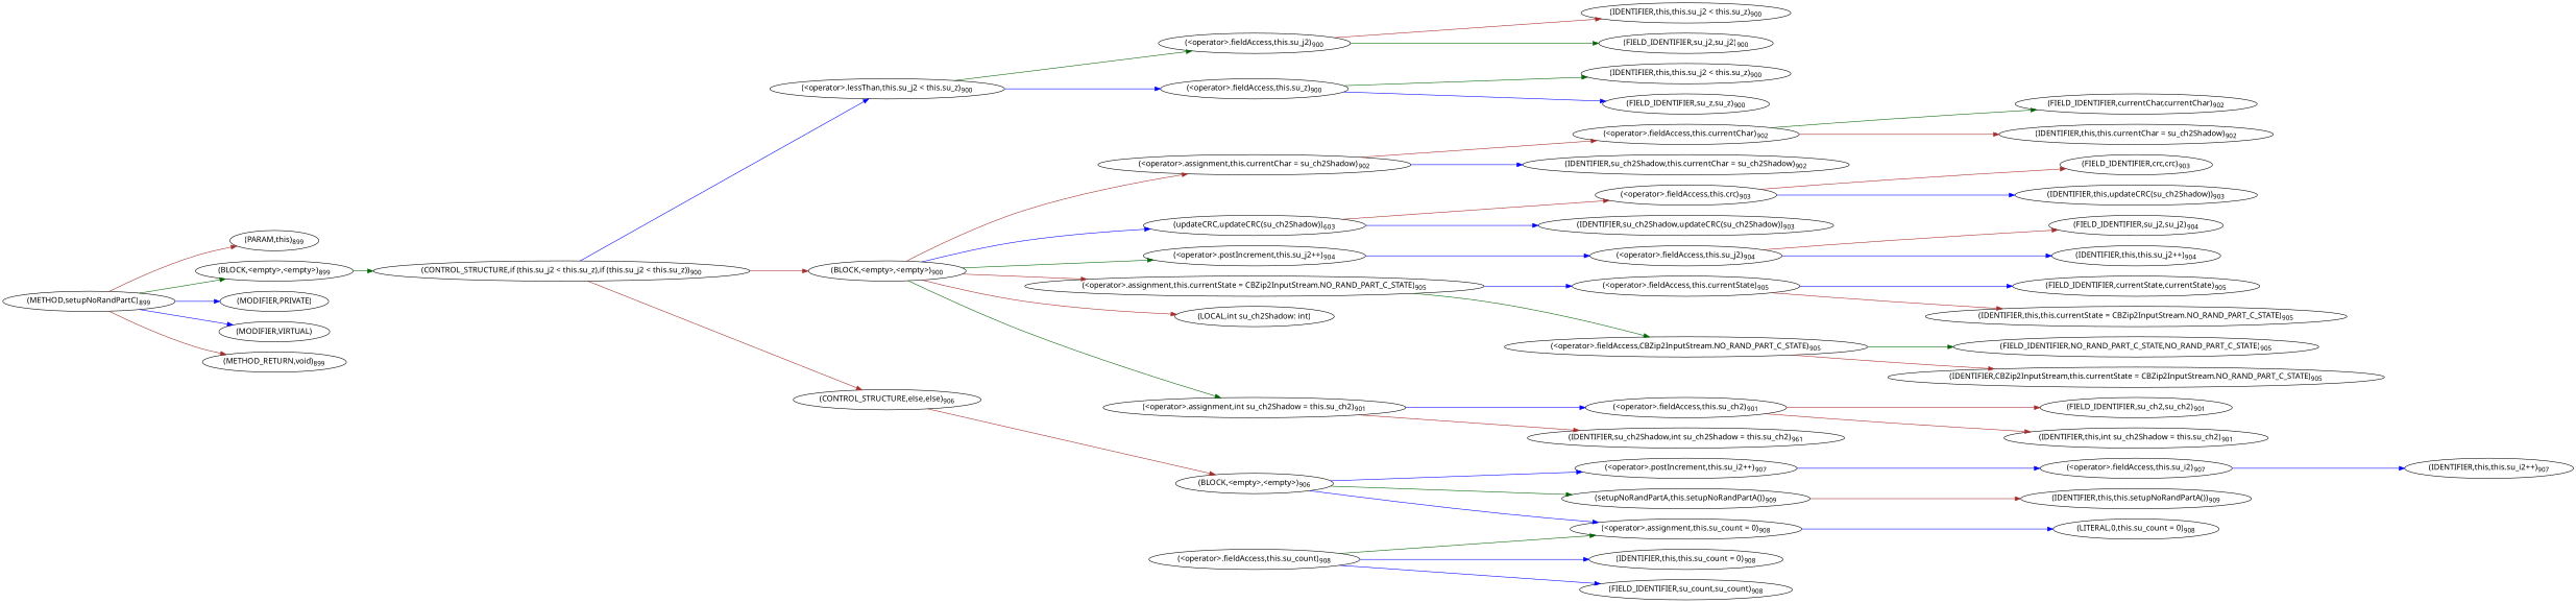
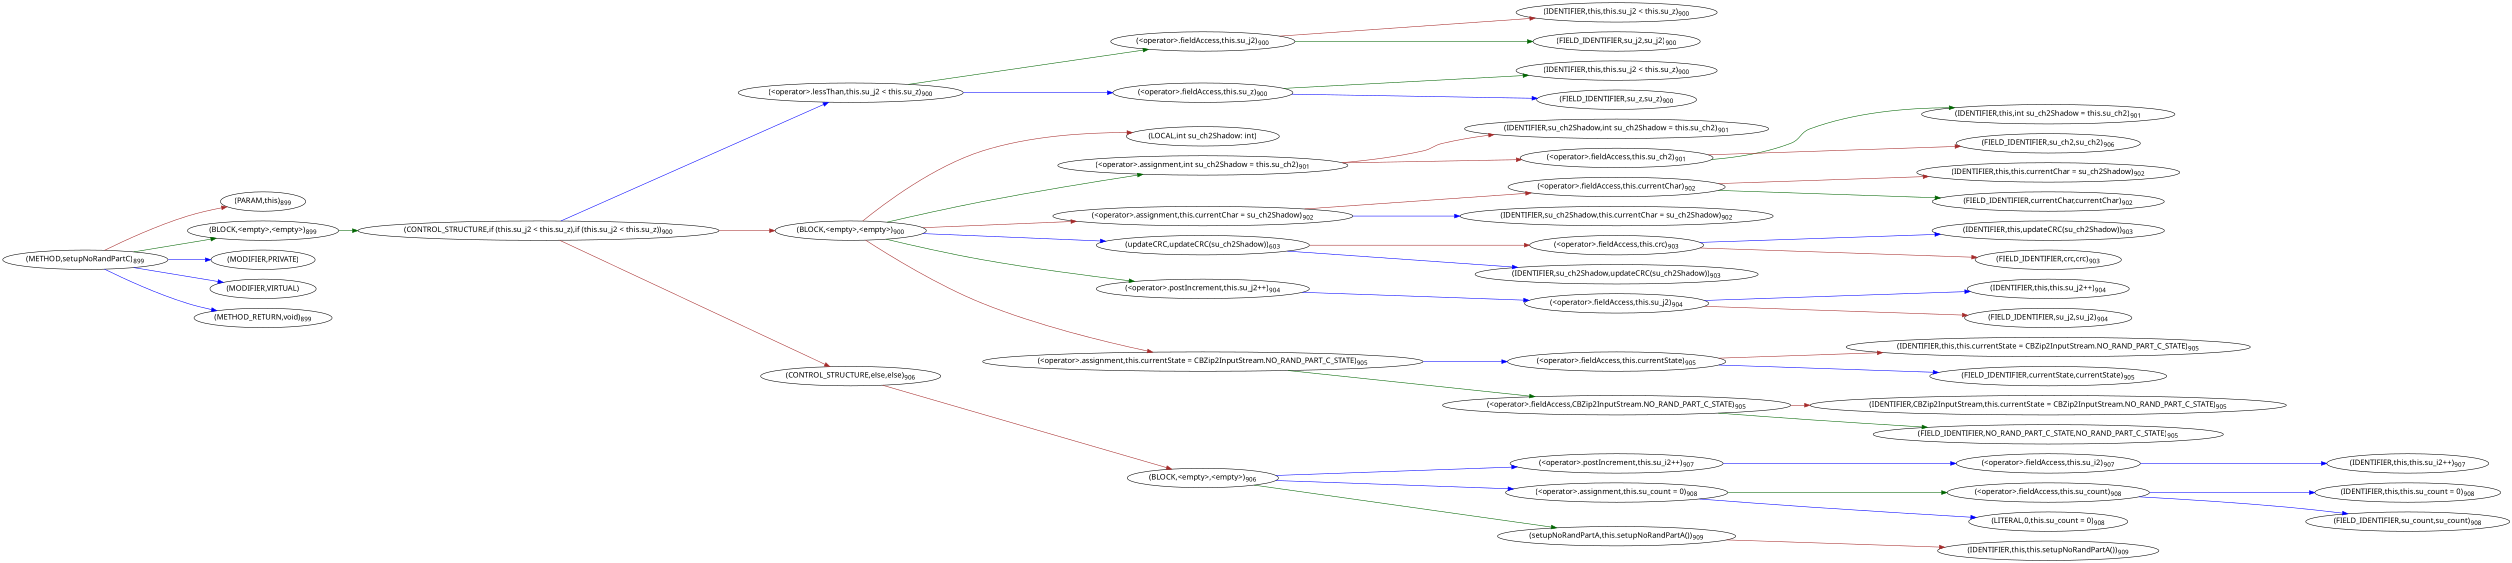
  digraph {
    fontname="Noto Sans"
    rankdir=LR
    node [fontname="Noto Sans"]
    edge [color=blue fontname="Noto Sans"]
    n1 [label=<(METHOD,setupNoRandPartC)<SUB>899</SUB>>]
    n2 [label=<(PARAM,this)<SUB>899</SUB>>]
    n3 [label=<(BLOCK,&lt;empty&gt;,&lt;empty&gt;)<SUB>899</SUB>>]
    n4 [label=<(MODIFIER,PRIVATE)>]
    n5 [label=<(MODIFIER,VIRTUAL)>]
    n6 [label=<(METHOD_RETURN,void)<SUB>899</SUB>>]
    n7 [label=<(CONTROL_STRUCTURE,if (this.su_j2 &lt; this.su_z),if (this.su_j2 &lt; this.su_z))<SUB>900</SUB>>]
    n8 [label=<(&lt;operator&gt;.lessThan,this.su_j2 &lt; this.su_z)<SUB>900</SUB>>]
    n9 [label=<(BLOCK,&lt;empty&gt;,&lt;empty&gt;)<SUB>900</SUB>>]
    n10 [label=<(CONTROL_STRUCTURE,else,else)<SUB>906</SUB>>]
    n11 [label=<(&lt;operator&gt;.fieldAccess,this.su_j2)<SUB>900</SUB>>]
    n12 [label=<(&lt;operator&gt;.fieldAccess,this.su_z)<SUB>900</SUB>>]
    n13 [label=<(LOCAL,int su_ch2Shadow: int)>]
    n14 [label=<(&lt;operator&gt;.assignment,int su_ch2Shadow = this.su_ch2)<SUB>901</SUB>>]
    n15 [label=<(&lt;operator&gt;.assignment,this.currentChar = su_ch2Shadow)<SUB>902</SUB>>]
    n16 [label=<(updateCRC,updateCRC(su_ch2Shadow))<SUB>603</SUB>>]
    n17 [label=<(&lt;operator&gt;.postIncrement,this.su_j2++)<SUB>904</SUB>>]
    n18 [label=<(&lt;operator&gt;.assignment,this.currentState = CBZip2InputStream.NO_RAND_PART_C_STATE)<SUB>905</SUB>>]
    n19 [label=<(BLOCK,&lt;empty&gt;,&lt;empty&gt;)<SUB>906</SUB>>]
    n20 [label=<(IDENTIFIER,this,this.su_j2 &lt; this.su_z)<SUB>900</SUB>>]
    n21 [label=<(FIELD_IDENTIFIER,su_j2,su_j2)<SUB>900</SUB>>]
    n22 [label=<(IDENTIFIER,this,this.su_j2 &lt; this.su_z)<SUB>900</SUB>>]
    n23 [label=<(FIELD_IDENTIFIER,su_z,su_z)<SUB>900</SUB>>]
-   n24 [label=<(IDENTIFIER,su_ch2Shadow,int su_ch2Shadow = this.su_ch2)<SUB>961</SUB>>]
+   n24 [label=<(IDENTIFIER,su_ch2Shadow,int su_ch2Shadow = this.su_ch2)<SUB>901</SUB>>]
    n25 [label=<(&lt;operator&gt;.fieldAccess,this.su_ch2)<SUB>901</SUB>>]
    n26 [label=<(&lt;operator&gt;.fieldAccess,this.currentChar)<SUB>902</SUB>>]
    n27 [label=<(IDENTIFIER,su_ch2Shadow,this.currentChar = su_ch2Shadow)<SUB>902</SUB>>]
    n28 [label=<(&lt;operator&gt;.fieldAccess,this.crc)<SUB>903</SUB>>]
    n29 [label=<(IDENTIFIER,su_ch2Shadow,updateCRC(su_ch2Shadow))<SUB>903</SUB>>]
    n30 [label=<(&lt;operator&gt;.fieldAccess,this.su_j2)<SUB>904</SUB>>]
    n31 [label=<(&lt;operator&gt;.fieldAccess,this.currentState)<SUB>905</SUB>>]
    n32 [label=<(&lt;operator&gt;.fieldAccess,CBZip2InputStream.NO_RAND_PART_C_STATE)<SUB>905</SUB>>]
    n33 [label=<(IDENTIFIER,this,int su_ch2Shadow = this.su_ch2)<SUB>901</SUB>>]
-   n34 [label=<(FIELD_IDENTIFIER,su_ch2,su_ch2)<SUB>901</SUB>>]
+   n34 [label=<(FIELD_IDENTIFIER,su_ch2,su_ch2)<SUB>906</SUB>>]
    n35 [label=<(IDENTIFIER,this,this.currentChar = su_ch2Shadow)<SUB>902</SUB>>]
    n36 [label=<(FIELD_IDENTIFIER,currentChar,currentChar)<SUB>902</SUB>>]
    n37 [label=<(IDENTIFIER,this,updateCRC(su_ch2Shadow))<SUB>903</SUB>>]
    n38 [label=<(FIELD_IDENTIFIER,crc,crc)<SUB>903</SUB>>]
    n39 [label=<(IDENTIFIER,this,this.su_j2++)<SUB>904</SUB>>]
    n40 [label=<(FIELD_IDENTIFIER,su_j2,su_j2)<SUB>904</SUB>>]
    n41 [label=<(IDENTIFIER,this,this.currentState = CBZip2InputStream.NO_RAND_PART_C_STATE)<SUB>905</SUB>>]
    n42 [label=<(FIELD_IDENTIFIER,currentState,currentState)<SUB>905</SUB>>]
    n43 [label=<(IDENTIFIER,CBZip2InputStream,this.currentState = CBZip2InputStream.NO_RAND_PART_C_STATE)<SUB>905</SUB>>]
    n44 [label=<(FIELD_IDENTIFIER,NO_RAND_PART_C_STATE,NO_RAND_PART_C_STATE)<SUB>905</SUB>>]
    n45 [label=<(&lt;operator&gt;.postIncrement,this.su_i2++)<SUB>907</SUB>>]
    n46 [label=<(&lt;operator&gt;.assignment,this.su_count = 0)<SUB>908</SUB>>]
    n47 [label=<(setupNoRandPartA,this.setupNoRandPartA())<SUB>909</SUB>>]
    n48 [label=<(&lt;operator&gt;.fieldAccess,this.su_i2)<SUB>907</SUB>>]
    n49 [label=<(&lt;operator&gt;.fieldAccess,this.su_count)<SUB>908</SUB>>]
    n50 [label=<(LITERAL,0,this.su_count = 0)<SUB>908</SUB>>]
    n51 [label=<(IDENTIFIER,this,this.setupNoRandPartA())<SUB>909</SUB>>]
    n52 [label=<(IDENTIFIER,this,this.su_i2++)<SUB>907</SUB>>]
    n53 [label=<(IDENTIFIER,this,this.su_count = 0)<SUB>908</SUB>>]
    n54 [label=<(FIELD_IDENTIFIER,su_count,su_count)<SUB>908</SUB>>]
    n1 -> n2 [color=brown]
    n1 -> n3 [color=darkgreen]
    n1 -> n4
    n1 -> n5
-   n1 -> n6 [color=brown]
+   n1 -> n6
    n3 -> n7 [color=darkgreen]
    n7 -> n8
    n7 -> n9 [color=brown]
    n7 -> n10 [color=brown]
    n8 -> n11 [color=darkgreen]
    n8 -> n12
    n9 -> n13 [color=brown]
    n9 -> n14 [color=darkgreen]
    n9 -> n15 [color=brown]
    n9 -> n16
    n9 -> n17 [color=darkgreen]
    n9 -> n18 [color=brown]
    n10 -> n19 [color=brown]
    n11 -> n20 [color=brown]
    n11 -> n21 [color=darkgreen]
    n12 -> n22 [color=darkgreen]
    n12 -> n23
    n14 -> n24 [color=brown]
-   n14 -> n25
+   n14 -> n25 [color=brown]
    n15 -> n26 [color=brown]
    n15 -> n27
    n16 -> n28 [color=brown]
    n16 -> n29
    n17 -> n30
    n18 -> n31
    n18 -> n32 [color=darkgreen]
    n19 -> n45
    n19 -> n46
    n19 -> n47 [color=darkgreen]
-   n25 -> n33 [color=brown]
+   n25 -> n33 [color=darkgreen]
    n25 -> n34 [color=brown]
    n26 -> n35 [color=brown]
    n26 -> n36 [color=darkgreen]
    n28 -> n37
    n28 -> n38 [color=brown]
    n30 -> n39
    n30 -> n40 [color=brown]
    n31 -> n41 [color=brown]
    n31 -> n42
    n32 -> n43 [color=brown]
    n32 -> n44 [color=darkgreen]
    n45 -> n48
-   n49 -> n46 [color=darkgreen]
+   n46 -> n49 [color=darkgreen]
    n46 -> n50
    n47 -> n51 [color=brown]
    n48 -> n52
    n49 -> n53
    n49 -> n54
  }
